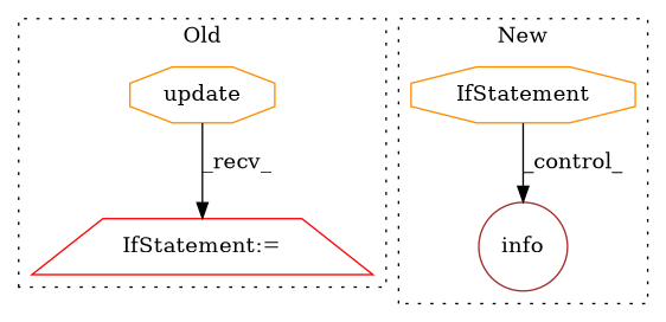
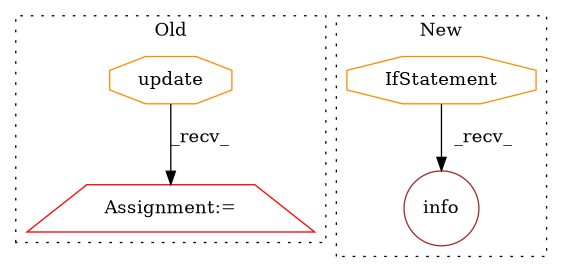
  digraph {
    node [a=32 color=darkorange shape=octagon]
    n1 [l="7,1" label=update s="3274,3285"]
-   n2 [a=7 color=red l=1 label="IfStatement:=" s=3193 shape=trapezium]
+   n2 [a=7 color=red l=1 label="Assignment:=" s=3193 shape=trapezium]
    n3 [color=brown l="5,1" label=info s="3562,3637" shape=circle]
    n4 [a=25 l="4,2" label=IfStatement s="3522,3541"]
    subgraph cluster_1 {
      label=Old
      style=dotted
      n1
      n2
    }
    subgraph cluster_2 {
      label=New
      style=dotted
      n3
      n4
    }
    n1 -> n2 [label=_recv_]
-   n4 -> n3 [label=_control_]
+   n4 -> n3 [label=_recv_]
  }
